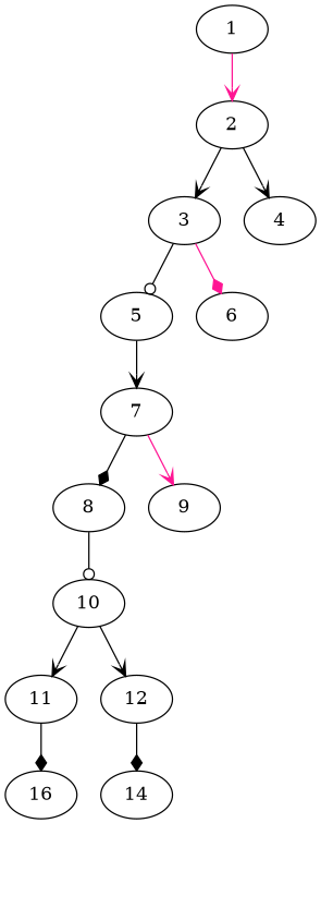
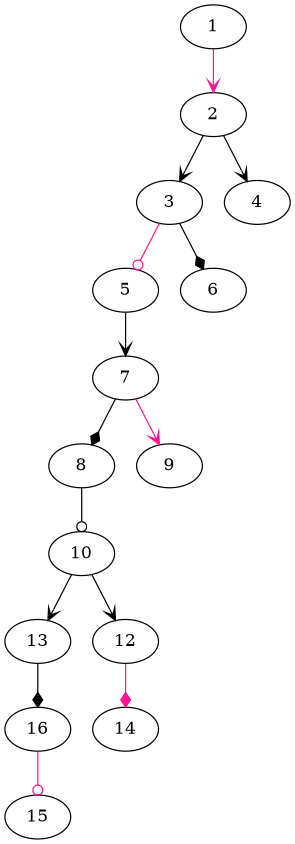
  digraph {
    node [alpha=0.06]
    edge [arrowhead=vee color=black]
    1 [expect_size=12076032]
    2 [alpha=0.09 expect_size=6292480]
    3 [alpha=0.09 expect_size=43339776]
    4 [alpha=0.13 expect_size=17142784]
    5 [alpha=0.07 expect_size=43999232]
    6 [alpha=0.15 expect_size=32387072]
    7 [alpha=0.10 expect_size=7442432]
    8 [expect_size=19279872]
    9 [alpha=0.01 expect_size=7987200]
    10 [alpha=0.19 expect_size=22923264]
-   11 [alpha=0.18 expect_size=32395264]
+   11 [alpha=0.18 expect_size=32395264 label=13]
    12 [alpha=0.15 expect_size=46231552]
    n13 [expect_size=19606528 label=16]
    14 [alpha=0.02 expect_size=40666112]
+   15 [alpha=0.16 expect_size=24723456]
    1 -> 2 [color=deeppink]
    2 -> 3
    2 -> 4
-   3 -> 5 [arrowhead=odot]
-   3 -> 6 [arrowhead=diamond color=deeppink]
+   3 -> 5 [arrowhead=odot color=deeppink]
+   3 -> 6 [arrowhead=diamond]
    5 -> 7
    7 -> 8 [arrowhead=diamond]
    7 -> 9 [color=deeppink]
    8 -> 10 [arrowhead=odot]
    10 -> 11
    10 -> 12
    11 -> n13 [arrowhead=diamond]
-   12 -> 14 [arrowhead=diamond]
+   12 -> 14 [arrowhead=diamond color=deeppink]
+   n13 -> 15 [arrowhead=odot color=deeppink]
  }
